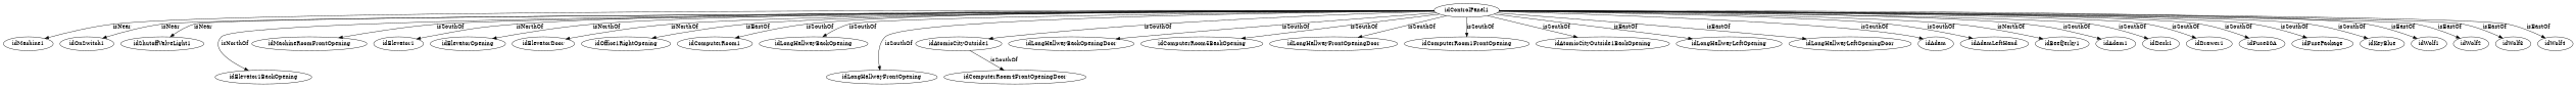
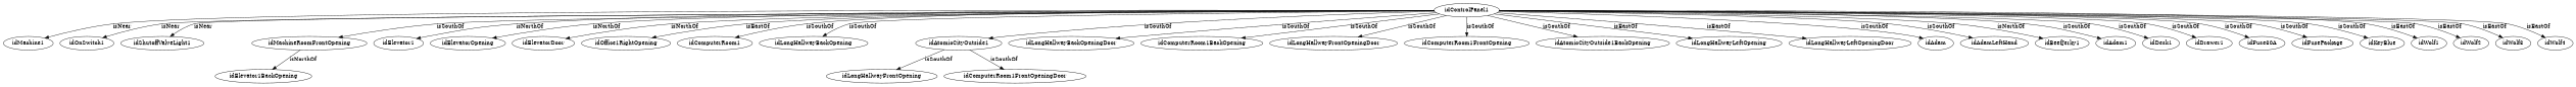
  strict digraph {
    node [node_type=entity_node]
    edge [edge_type=relationship]
    idControlPanel1
    idMachine1
    idOnSwitch1
    idShutoffValveLight1
    n5 [label=idElevator1BackOpening]
    idElevator1
    idElevatorOpening
    idElevatorDoor
    idOffice1RightOpening
    idComputerRoom1
    idLongHallwayBackOpening
    idLongHallwayFrontOpening
    idLongHallwayBackOpeningDoor
-   idComputerRoom1BackOpening [label=idComputerRoom5BackOpening]
+   idComputerRoom1BackOpening
    idLongHallwayFrontOpeningDoor
    idComputerRoom1FrontOpening
    idAtomicCityOutside1BackOpening
    idAtomicCityOutside1
    idMachineRoomFrontOpening
    idLongHallwayLeftOpening
    idLongHallwayLeftOpeningDoor
    idAdam
    idAdamLeftHand
    idBeefJerky1
    n25 [label=idAdam1]
    idDesk1
    idDrawer1
    idFuse30A
    idFusePackage
    idKeyBlue
    idWolf1
    idWolf2
    idWolf3
    idWolf4
-   idComputerRoom1FrontOpeningDoor [label=idComputerRoom4FrontOpeningDoor]
+   idComputerRoom1FrontOpeningDoor
    idControlPanel1 -> idMachine1 [label=isNear]
    idControlPanel1 -> idOnSwitch1 [label=isNear]
    idControlPanel1 -> idShutoffValveLight1 [label=isNear]
-   idControlPanel1 -> n5 [label=isNorthOf]
+   idMachineRoomFrontOpening -> n5 [label=isNorthOf]
    idControlPanel1 -> idElevator1 [label=isNorthOf]
    idControlPanel1 -> idElevatorOpening [label=isNorthOf]
    idControlPanel1 -> idElevatorDoor [label=isNorthOf]
    idControlPanel1 -> idOffice1RightOpening [label=isEastOf]
    idControlPanel1 -> idComputerRoom1 [label=isSouthOf]
    idControlPanel1 -> idLongHallwayBackOpening [label=isSouthOf]
-   idControlPanel1 -> idLongHallwayFrontOpening [label=isSouthOf]
+   idAtomicCityOutside1 -> idLongHallwayFrontOpening [label=isSouthOf]
    idControlPanel1 -> idLongHallwayBackOpeningDoor [label=isSouthOf]
    idControlPanel1 -> idComputerRoom1BackOpening [label=isSouthOf]
    idControlPanel1 -> idLongHallwayFrontOpeningDoor [label=isSouthOf]
    idControlPanel1 -> idComputerRoom1FrontOpening [label=isSouthOf]
    idControlPanel1 -> idAtomicCityOutside1BackOpening [label=isSouthOf]
    idControlPanel1 -> idAtomicCityOutside1 [label=isSouthOf]
    idControlPanel1 -> idMachineRoomFrontOpening [label=isSouthOf]
    idControlPanel1 -> idLongHallwayLeftOpening [label=isEastOf]
    idControlPanel1 -> idLongHallwayLeftOpeningDoor [label=isEastOf]
    idControlPanel1 -> idAdam [label=isSouthOf]
    idControlPanel1 -> idAdamLeftHand [label=isSouthOf]
    idControlPanel1 -> idBeefJerky1 [label=isNorthOf]
    idControlPanel1 -> n25 [label=isSouthOf]
    idControlPanel1 -> idDesk1 [label=isSouthOf]
    idControlPanel1 -> idDrawer1 [label=isSouthOf]
    idControlPanel1 -> idFuse30A [label=isSouthOf]
    idControlPanel1 -> idFusePackage [label=isSouthOf]
    idControlPanel1 -> idKeyBlue [label=isSouthOf]
    idControlPanel1 -> idWolf1 [label=isEastOf]
    idControlPanel1 -> idWolf2 [label=isEastOf]
    idControlPanel1 -> idWolf3 [label=isEastOf]
    idControlPanel1 -> idWolf4 [label=isEastOf]
    idAtomicCityOutside1 -> idComputerRoom1FrontOpeningDoor [label=isSouthOf]
  }
